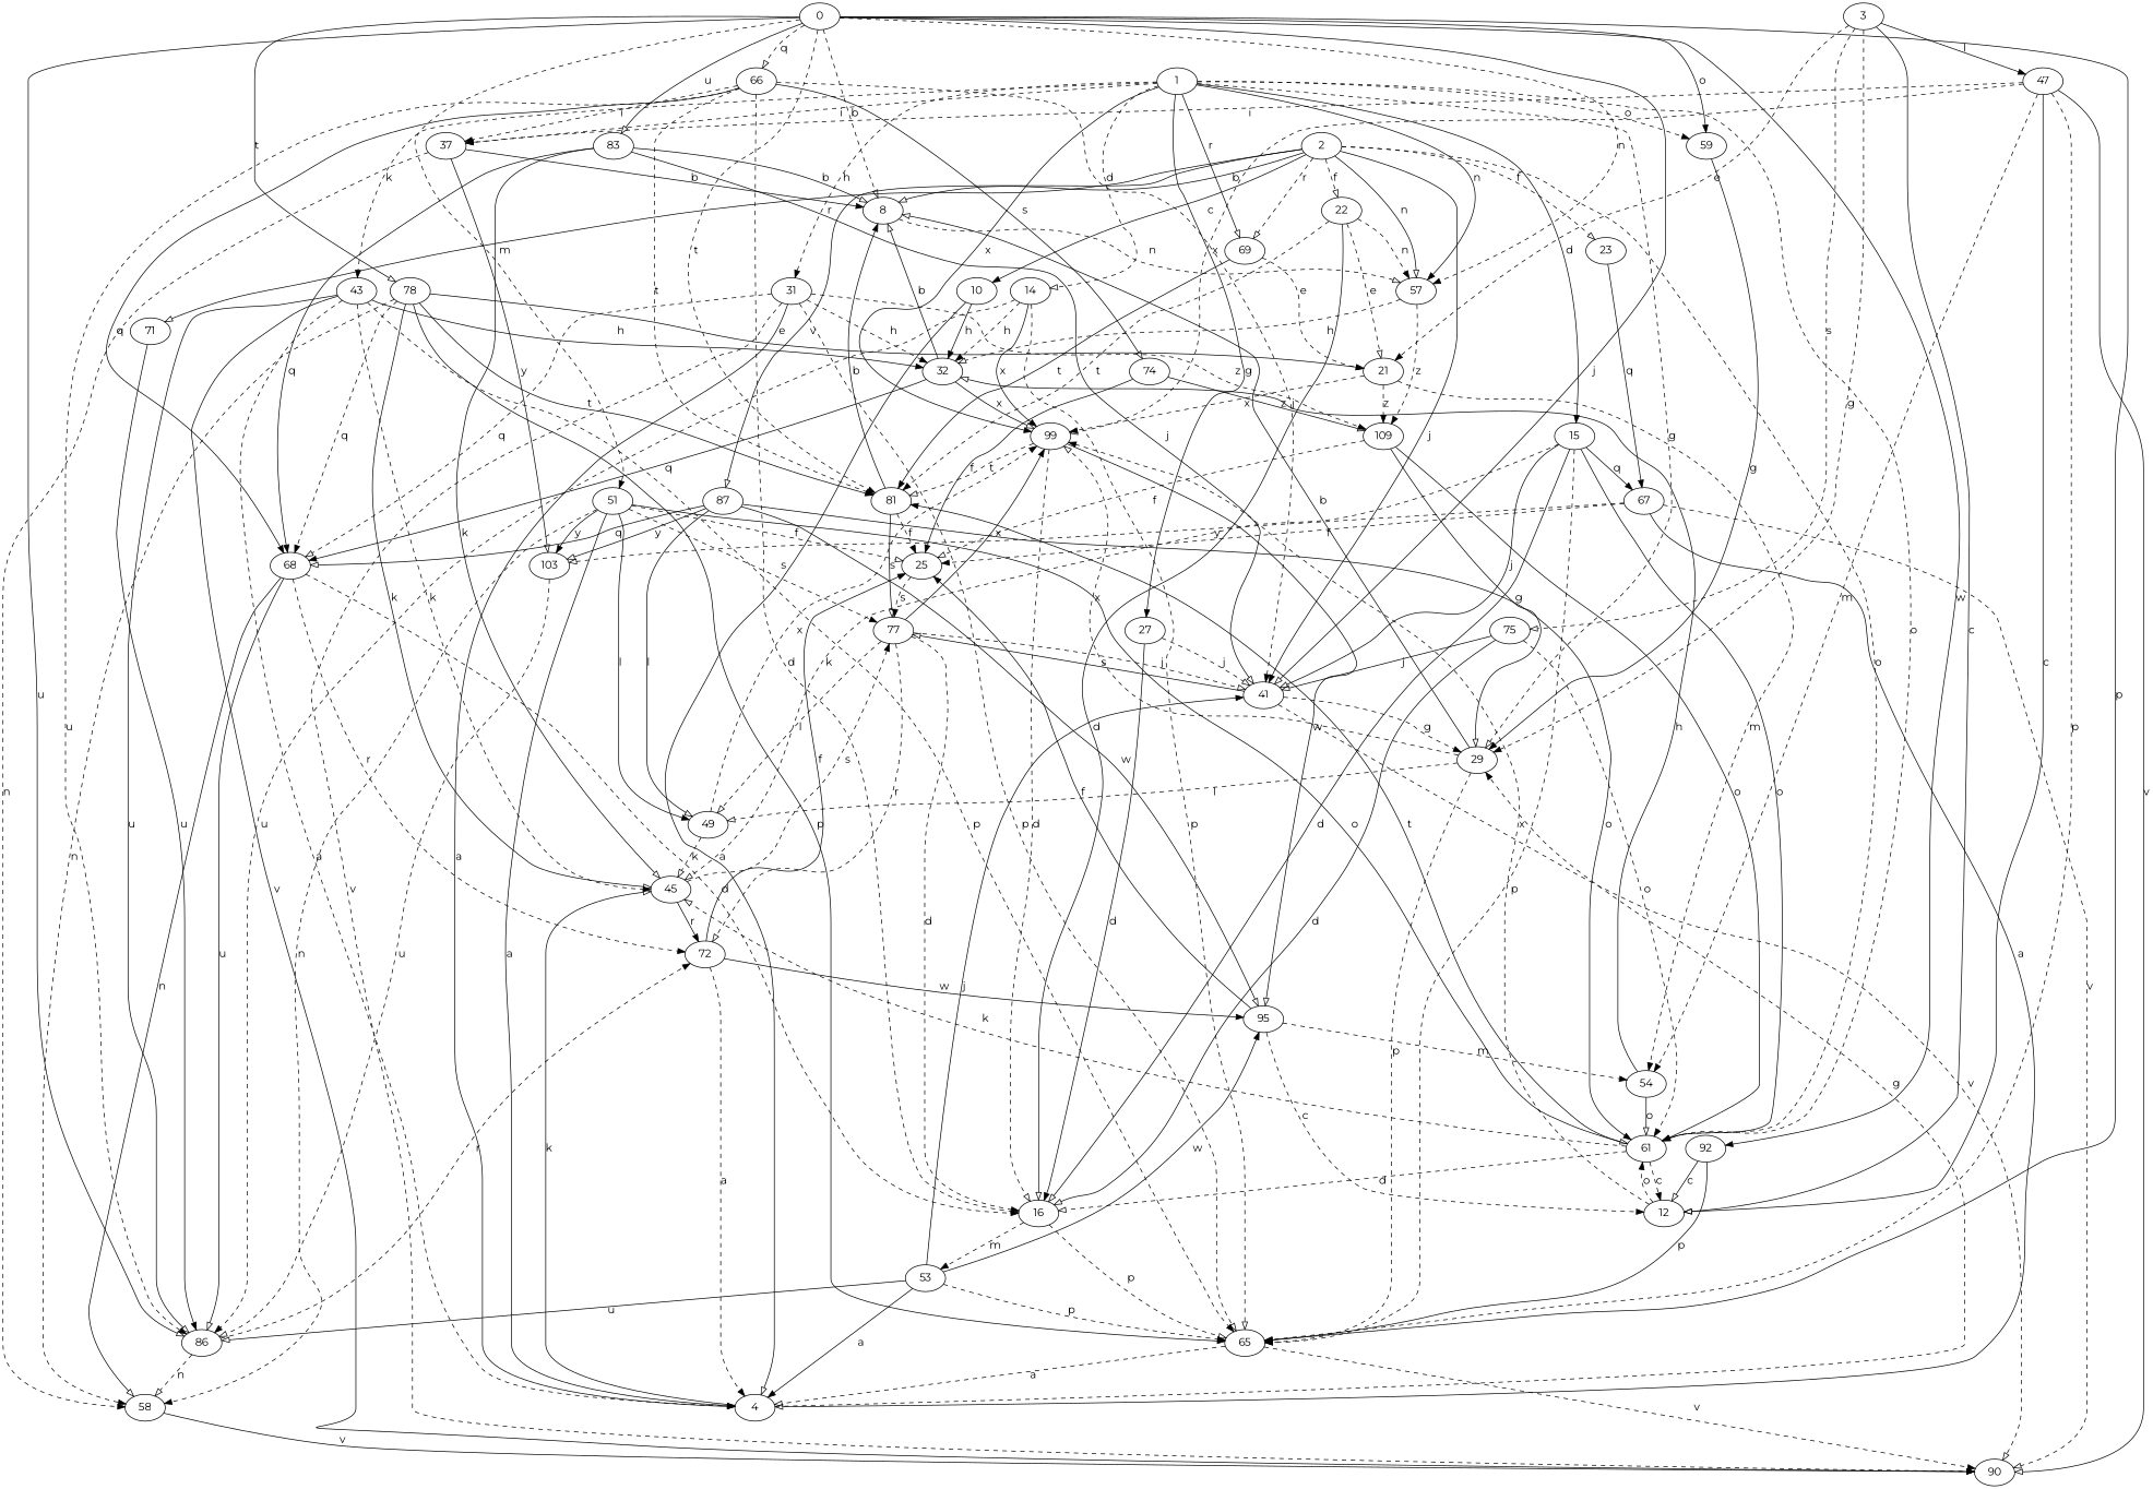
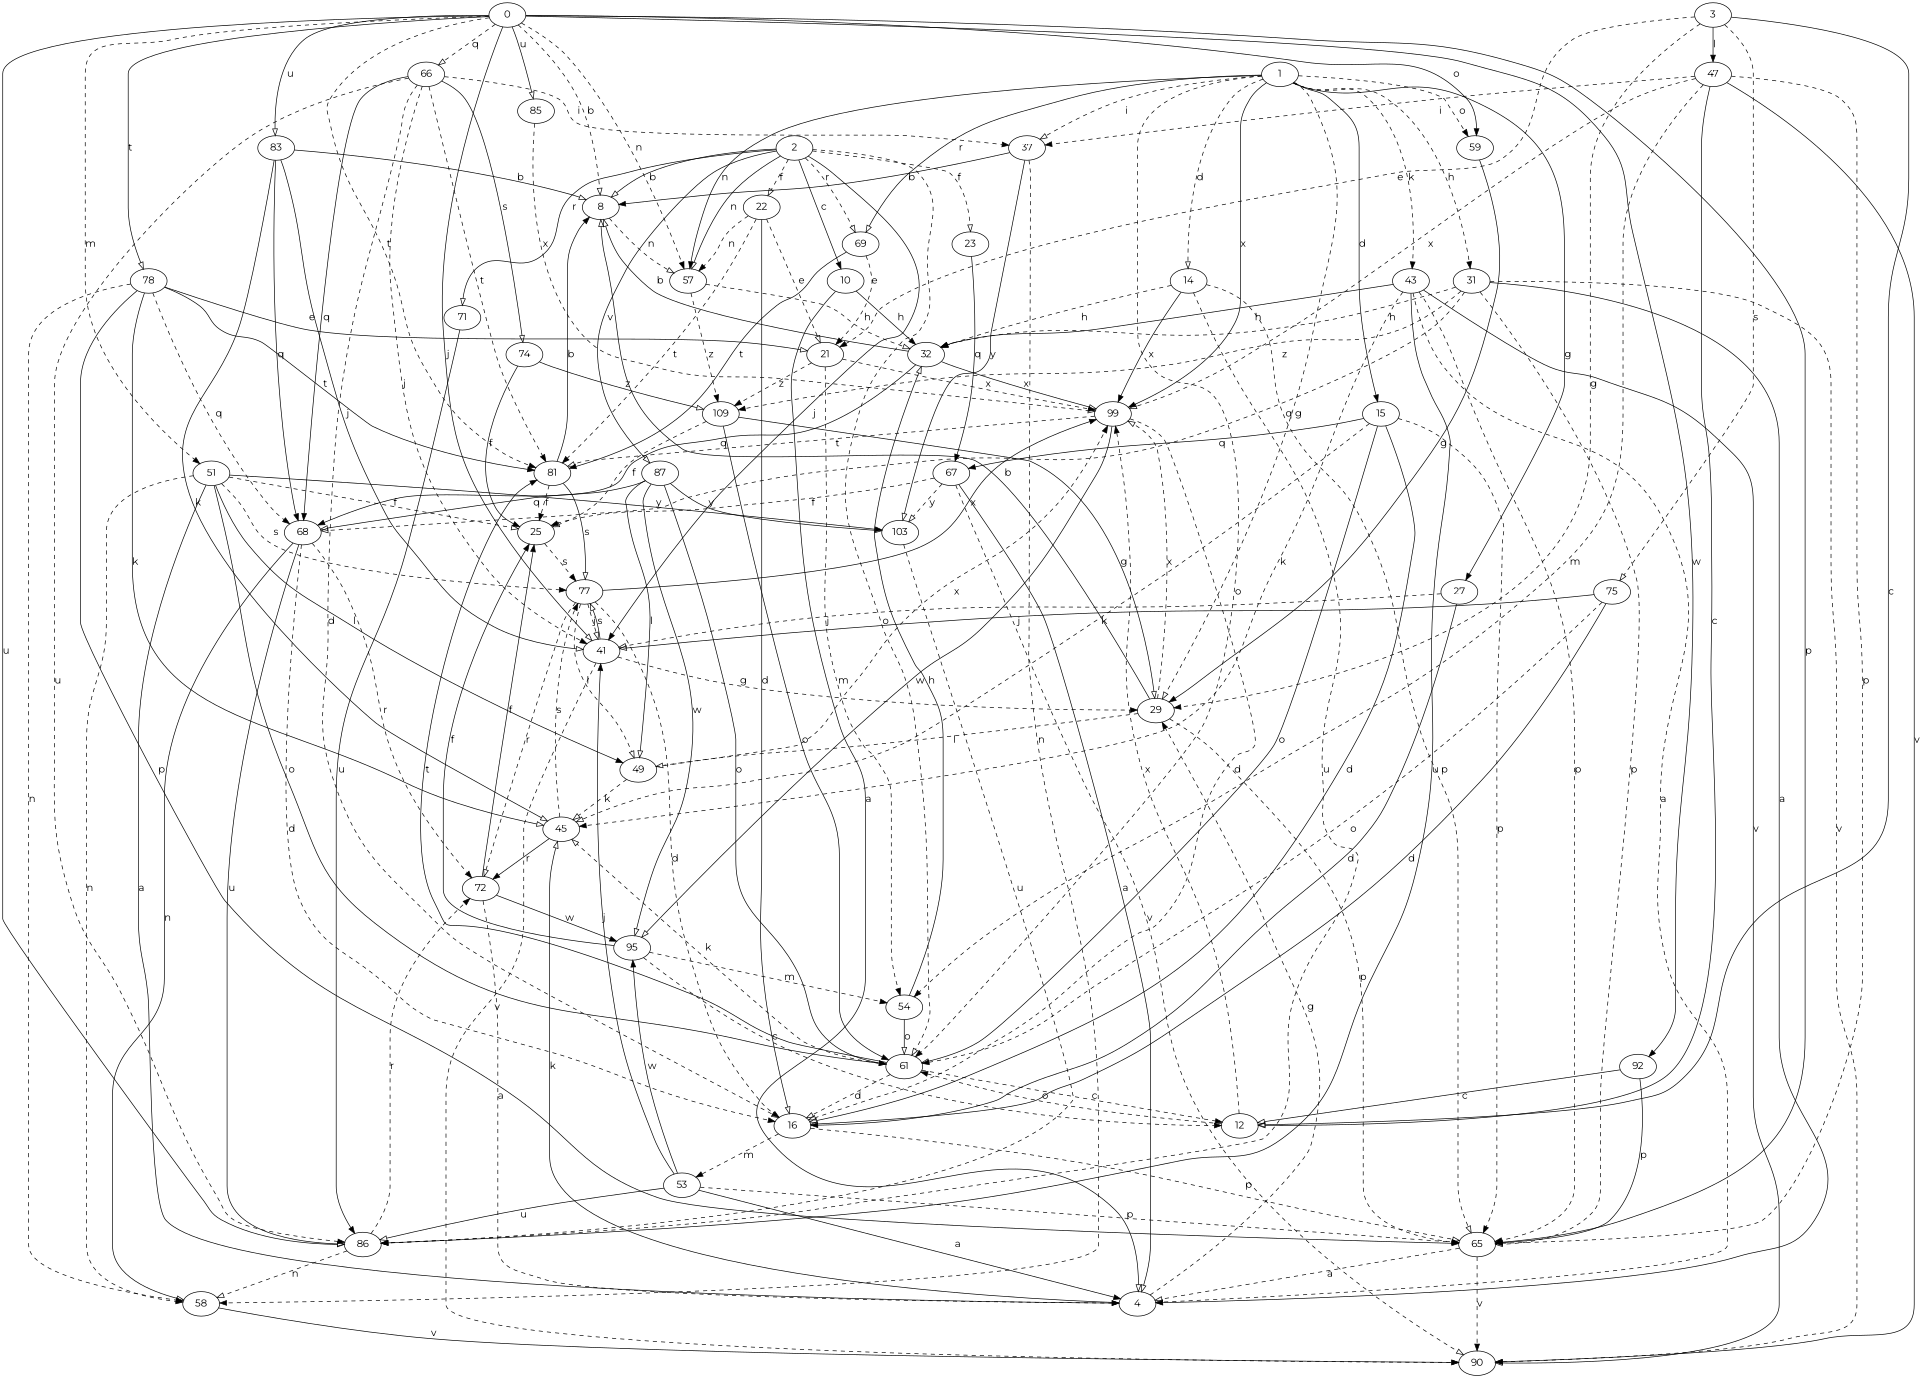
  strict digraph {
    fontname=Montserrat
    node [fontname=Montserrat]
    edge [arrowhead=normal fontname=Montserrat style=dashed]
    0
    8
    41
    51
    57
    59
    65
    66
    78
    81
    83
+   85
    86
    92
    29
    77
    90
    61
    4
    25
    49
    103
    58
    32
    109
    74
    37
    16
    68
    21
    45
    99
    72
    12
    1
    14
    15
    27
    31
    43
    69
    67
    95
    2
    10
    22
    23
    71
    87
    3
    47
    75
    54
    53
    0 -> 8 [arrowhead=onormal label=b]
    0 -> 41 [arrowhead=onormal label=j style=solid]
    0 -> 51 [label=m]
    0 -> 57 [label=n]
    0 -> 59 [label=o style=solid]
    0 -> 65 [label=p style=solid]
    0 -> 66 [arrowhead=onormal label=q]
    0 -> 78 [arrowhead=onormal label=t style=solid]
    0 -> 81 [label=t]
    0 -> 83 [arrowhead=onormal label=u style=solid]
+   0 -> 85 [arrowhead=onormal label=u style=solid]
    0 -> 86 [arrowhead=onormal label=u style=solid]
    0 -> 92 [label=w style=solid]
    8 -> 57 [arrowhead=onormal label=n]
    41 -> 29 [label=g]
    41 -> 77 [arrowhead=onormal label=s style=solid]
    41 -> 90 [arrowhead=onormal label=v]
    51 -> 77 [label=s]
    51 -> 61 [arrowhead=onormal label=o style=solid]
    51 -> 4 [label=a style=solid]
    51 -> 25 [arrowhead=onormal label=f]
    51 -> 49 [label=l style=solid]
    51 -> 103 [label=y style=solid]
    51 -> 58 [label=n]
    57 -> 32 [arrowhead=onormal label=h]
    57 -> 109 [label=z]
    59 -> 29 [label=g style=solid]
    65 -> 90 [label=v]
    65 -> 4 [arrowhead=onormal label=a]
    66 -> 41 [label=j]
    66 -> 81 [label=t]
    66 -> 86 [label=u]
    66 -> 74 [arrowhead=onormal label=s style=solid]
    66 -> 37 [label=i]
    66 -> 16 [arrowhead=onormal label=d]
    66 -> 68 [label=q style=solid]
    78 -> 65 [label=p style=solid]
    78 -> 81 [label=t style=solid]
    78 -> 58 [label=n]
    78 -> 68 [label=q]
    78 -> 21 [arrowhead=onormal label=e style=solid]
    78 -> 45 [arrowhead=onormal label=k style=solid]
    81 -> 8 [label=b style=solid]
    81 -> 77 [arrowhead=onormal label=s style=solid]
    81 -> 25 [label=f]
    83 -> 8 [arrowhead=onormal label=b style=solid]
    83 -> 41 [arrowhead=onormal label=j style=solid]
    83 -> 68 [label=q style=solid]
    83 -> 45 [arrowhead=onormal label=k style=solid]
+   85 -> 99 [arrowhead=onormal label=x]
    86 -> 58 [arrowhead=onormal label=n]
    86 -> 72 [label=r]
    92 -> 65 [label=p style=solid]
    92 -> 12 [arrowhead=onormal label=c style=solid]
    29 -> 8 [arrowhead=onormal label=b style=solid]
    29 -> 65 [label=p]
    29 -> 49 [arrowhead=onormal label=l]
    29 -> 99 [arrowhead=onormal label=x]
    77 -> 41 [arrowhead=onormal label=j]
    77 -> 49 [arrowhead=onormal label=l]
    77 -> 16 [label=d]
    77 -> 99 [label=x style=solid]
    77 -> 72 [arrowhead=onormal label=r]
    61 -> 81 [label=t style=solid]
    61 -> 16 [arrowhead=onormal label=d]
    61 -> 45 [arrowhead=onormal label=k]
    61 -> 12 [label=c]
    4 -> 29 [label=g]
    4 -> 45 [arrowhead=onormal label=k style=solid]
    25 -> 77 [label=s]
    49 -> 45 [arrowhead=onormal label=k]
    49 -> 99 [label=x]
    103 -> 86 [arrowhead=onormal label=u]
    58 -> 90 [label=v style=solid]
    32 -> 8 [arrowhead=onormal label=b style=solid]
    32 -> 68 [label=q style=solid]
    32 -> 99 [arrowhead=onormal label=x style=solid]
    109 -> 29 [arrowhead=onormal label=g style=solid]
    109 -> 61 [label=o style=solid]
    109 -> 25 [arrowhead=onormal label=f]
    74 -> 25 [label=f style=solid]
    74 -> 109 [arrowhead=onormal label=z style=solid]
    37 -> 8 [label=b style=solid]
    37 -> 103 [arrowhead=onormal label=y style=solid]
    37 -> 58 [label=n]
    16 -> 65 [arrowhead=onormal label=p]
    16 -> 53 [label=m]
    68 -> 86 [arrowhead=onormal label=u style=solid]
    68 -> 58 [arrowhead=onormal label=n style=solid]
    68 -> 16 [label=d]
    68 -> 72 [label=r]
    21 -> 109 [label=z]
    21 -> 99 [label=x]
    21 -> 54 [label=m]
    45 -> 77 [label=s]
    45 -> 72 [label=r style=solid]
    99 -> 81 [arrowhead=onormal label=t]
    99 -> 16 [arrowhead=onormal label=d]
    99 -> 95 [arrowhead=onormal label=w style=solid]
    72 -> 4 [label=a]
    72 -> 25 [label=f style=solid]
    72 -> 95 [label=w style=solid]
    12 -> 61 [label=o]
    12 -> 99 [label=x]
    1 -> 57 [label=n style=solid]
    1 -> 59 [label=o]
    1 -> 29 [arrowhead=onormal label=g]
    1 -> 61 [label=o]
    1 -> 37 [arrowhead=onormal label=i]
    1 -> 99 [label=x style=solid]
    1 -> 14 [arrowhead=onormal label=d]
    1 -> 15 [label=d style=solid]
    1 -> 27 [label=g style=solid]
    1 -> 31 [label=h]
    1 -> 43 [label=k]
    1 -> 69 [arrowhead=onormal label=r style=solid]
    14 -> 65 [arrowhead=onormal label=p]
    14 -> 86 [label=u]
    14 -> 32 [label=h]
    14 -> 99 [label=x style=solid]
-   15 -> 41 [arrowhead=onormal label=j style=solid]
    15 -> 65 [label=p]
    15 -> 61 [arrowhead=onormal label=o style=solid]
    15 -> 16 [arrowhead=onormal label=d style=solid]
    15 -> 45 [arrowhead=onormal label=k]
    15 -> 67 [label=q style=solid]
    27 -> 41 [arrowhead=onormal label=j]
    27 -> 16 [label=d style=solid]
    31 -> 65 [arrowhead=onormal label=p]
    31 -> 90 [label=v]
    31 -> 4 [label=a style=solid]
    31 -> 32 [label=h]
    31 -> 109 [label=z]
    31 -> 68 [arrowhead=onormal label=q]
    43 -> 65 [label=p]
    43 -> 86 [arrowhead=onormal label=u style=solid]
    43 -> 90 [arrowhead=onormal label=v style=solid]
    43 -> 4 [arrowhead=onormal label=a]
    43 -> 32 [label=h style=solid]
    43 -> 45 [label=k]
    69 -> 81 [label=t style=solid]
    69 -> 21 [label=e]
    67 -> 90 [arrowhead=onormal label=v]
    67 -> 4 [arrowhead=onormal label=a style=solid]
    67 -> 25 [label=f]
    67 -> 103 [arrowhead=onormal label=y]
    95 -> 25 [label=f style=solid]
    95 -> 12 [label=c]
    95 -> 54 [label=m]
    2 -> 8 [arrowhead=onormal label=b style=solid]
    2 -> 41 [label=j style=solid]
    2 -> 57 [arrowhead=onormal label=n style=solid]
    2 -> 61 [arrowhead=onormal label=o]
    2 -> 69 [arrowhead=onormal label=r]
    2 -> 10 [label=c style=solid]
    2 -> 22 [arrowhead=onormal label=f]
    2 -> 23 [arrowhead=onormal label=f]
    2 -> 71 [arrowhead=onormal label=r style=solid]
    2 -> 87 [arrowhead=onormal label=v style=solid]
    10 -> 4 [arrowhead=onormal label=a style=solid]
    10 -> 32 [label=h style=solid]
    22 -> 57 [label=n]
    22 -> 81 [label=t]
    22 -> 16 [arrowhead=onormal label=d style=solid]
    22 -> 21 [arrowhead=onormal label=e]
    23 -> 67 [label=q style=solid]
    71 -> 86 [label=u style=solid]
    87 -> 61 [label=o style=solid]
    87 -> 49 [arrowhead=onormal label=l style=solid]
    87 -> 103 [arrowhead=onormal label=y style=solid]
    87 -> 68 [arrowhead=onormal label=q style=solid]
    87 -> 95 [arrowhead=onormal label=w style=solid]
    3 -> 29 [label=g]
    3 -> 21 [label=e]
    3 -> 12 [arrowhead=onormal label=c style=solid]
    3 -> 47 [label=l style=solid]
    3 -> 75 [arrowhead=onormal label=s]
    47 -> 65 [arrowhead=onormal label=p]
    47 -> 90 [arrowhead=onormal label=v style=solid]
    47 -> 37 [label=i]
    47 -> 99 [arrowhead=onormal label=x]
    47 -> 12 [arrowhead=onormal label=c style=solid]
    47 -> 54 [label=m]
    75 -> 41 [arrowhead=onormal label=j style=solid]
    75 -> 61 [label=o]
    75 -> 16 [arrowhead=onormal label=d style=solid]
    54 -> 61 [arrowhead=onormal label=o style=solid]
    54 -> 32 [arrowhead=onormal label=h style=solid]
    53 -> 41 [label=j style=solid]
    53 -> 65 [label=p]
    53 -> 86 [arrowhead=onormal label=u style=solid]
    53 -> 4 [label=a style=solid]
    53 -> 95 [label=w style=solid]
  }
